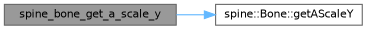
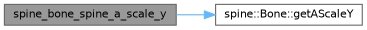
  digraph {
    rankdir=LR
    node [fontname=Helvetica fontsize=10 shape=box style=filled]
-   n1 [color=gray40 fillcolor=grey60 fontcolor=black height=0.2 label=spine_bone_get_a_scale_y width=0.4]
+   n1 [color=gray40 fillcolor=grey60 fontcolor=black height=0.2 label=spine_bone_spine_a_scale_y width=0.4]
    n2 [color=grey40 fillcolor=white height=0.2 label="spine::Bone::getAScaleY" width=0.4]
    n1 -> n2 [color=steelblue1 fontname=Helvetica fontsize=10 labelfontname=Helvetica labelfontsize=10 style=solid]
  }
